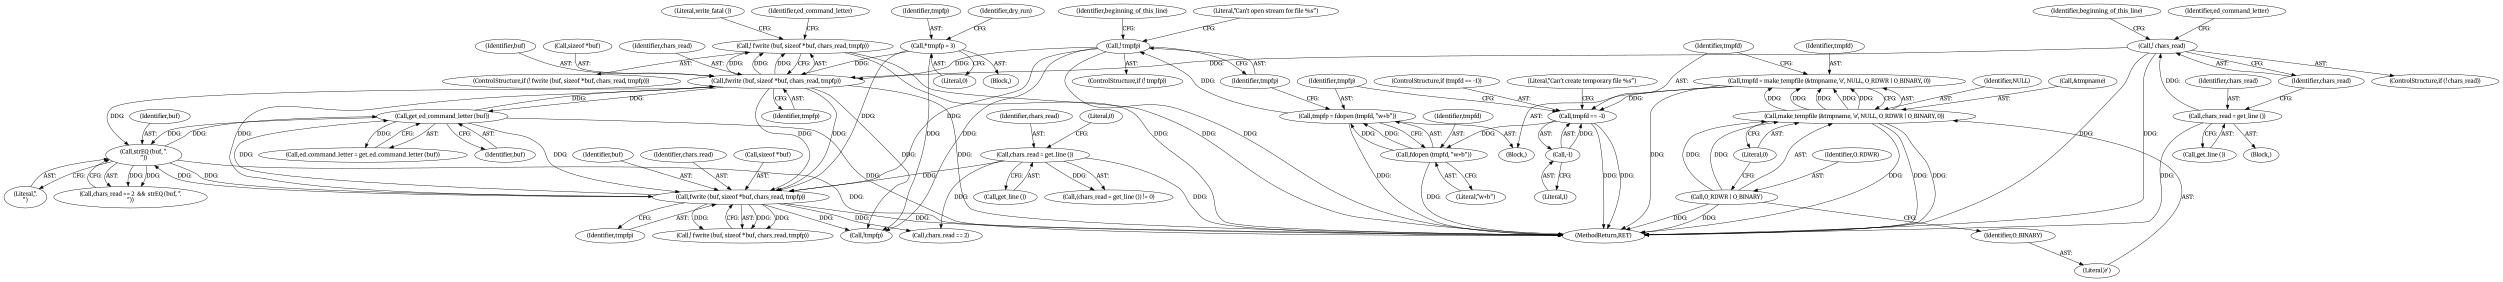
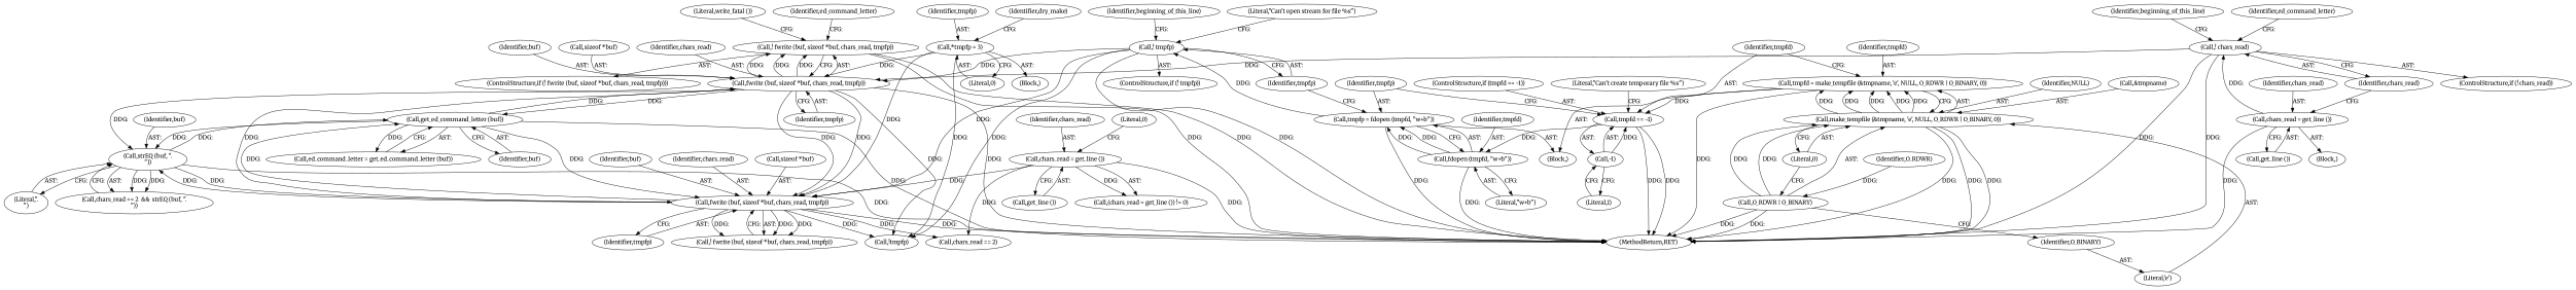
  digraph {
    fontname=Merriweather
    node [fontname=Merriweather]
    edge [fontname=Merriweather]
    n1 [label="(Call,! fwrite (buf, sizeof *buf, chars_read, tmpfp))"]
    n2 [label="(Call,fwrite (buf, sizeof *buf, chars_read, tmpfp))"]
    n3 [label="(MethodReturn,RET)"]
    n4 [label="(ControlStructure,if (! fwrite (buf, sizeof *buf, chars_read, tmpfp)))"]
    n5 [label="(Call,get_ed_command_letter (buf))"]
    n6 [label="(Call,strEQ (buf, \".\n\"))"]
    n7 [label="(Call,fwrite (buf, sizeof *buf, chars_read, tmpfp))"]
    n8 [label="(Call,!tmpfp)"]
    n9 [label="(Identifier,tmpfp)"]
    n10 [label="(Identifier,buf)"]
    n11 [label="(Call,ed_command_letter = get_ed_command_letter (buf))"]
    n12 [label="(Call,chars_read == 2  &&  strEQ (buf, \".\n\"))"]
    n13 [label="(Literal,\".\n\")"]
    n14 [label="(Call,chars_read == 2)"]
    n15 [label="(Call,! fwrite (buf, sizeof *buf, chars_read, tmpfp))"]
    n16 [label="(Identifier,tmpfp)"]
    n17 [label="(Call,chars_read = get_line ())"]
    n18 [label="(Call,(chars_read = get_line ()) != 0)"]
    n19 [label="(Call,get_line ())"]
    n20 [label="(Call,*tmpfp = 3)"]
    n21 [label="(Literal,0)"]
    n22 [label="(Block,)"]
    n23 [label="(Call,! tmpfp)"]
    n24 [label="(Identifier,tmpfp)"]
    n25 [label="(ControlStructure,if (! tmpfp))"]
    n26 [label="(Call,tmpfp = fdopen (tmpfd, \"w+b\"))"]
    n27 [label="(Call,fdopen (tmpfd, \"w+b\"))"]
    n28 [label="(Block,)"]
    n29 [label="(Literal,\"w+b\")"]
    n30 [label="(Call,tmpfd == -1)"]
    n31 [label="(Call,-1)"]
    n32 [label="(Literal,1)"]
    n33 [label="(ControlStructure,if (tmpfd == -1))"]
    n34 [label="(Call,tmpfd = make_tempfile (&tmpname, 'e', NULL, O_RDWR | O_BINARY, 0))"]
    n35 [label="(Call,make_tempfile (&tmpname, 'e', NULL, O_RDWR | O_BINARY, 0))"]
    n36 [label="(Literal,0)"]
    n37 [label="(Call,O_RDWR | O_BINARY)"]
    n38 [label="(Identifier,O_BINARY)"]
    n39 [label="(Literal,'e')"]
    n40 [label="(Call,! chars_read)"]
    n41 [label="(ControlStructure,if (! chars_read))"]
    n42 [label="(Identifier,chars_read)"]
    n43 [label="(Call,chars_read = get_line ())"]
    n44 [label="(Call,get_line ())"]
    n45 [label="(Block,)"]
    n46 [label="(Identifier,tmpfd)"]
    n47 [label="(Identifier,buf)"]
    n48 [label="(Identifier,O_RDWR)"]
    n49 [label="(Identifier,buf)"]
    n50 [label="(Identifier,tmpfp)"]
    n51 [label="(Literal,write_fatal ())"]
    n52 [label="(Call,sizeof *buf)"]
    n53 [label="(Identifier,chars_read)"]
    n54 [label="(Identifier,beginning_of_this_line)"]
    n55 [label="(Identifier,chars_read)"]
    n56 [label="(Identifier,chars_read)"]
    n57 [label="(Identifier,beginning_of_this_line)"]
    n58 [label="(Identifier,buf)"]
    n59 [label="(Identifier,tmpfd)"]
    n60 [label="(Identifier,ed_command_letter)"]
    n61 [label="(Literal,0)"]
    n62 [label="(Literal,\"Can't create temporary file %s\")"]
    n63 [label="(Identifier,tmpfd)"]
    n64 [label="(Call,sizeof *buf)"]
    n65 [label="(Identifier,tmpfp)"]
    n66 [label="(Identifier,ed_command_letter)"]
    n67 [label="(Literal,\"Can't open stream for file %s\")"]
-   n68 [label="(Identifier,dry_run)"]
+   n68 [label="(Identifier,dry_make)"]
    n69 [label="(Identifier,NULL)"]
    n70 [label="(Call,&tmpname)"]
    n71 [label="(Identifier,chars_read)"]
    n1 -> n2 [label="CFG: "]
    n1 -> n3 [label="DDG: "]
    n1 -> n3 [label="DDG: "]
    n1 -> n4 [label="AST: "]
    n2 -> n1 [label="AST: "]
    n2 -> n1 [label="DDG: "]
    n2 -> n1 [label="DDG: "]
    n2 -> n1 [label="DDG: "]
    n2 -> n3 [label="DDG: "]
    n2 -> n5 [label="DDG: "]
    n2 -> n6 [label="DDG: "]
    n2 -> n7 [label="DDG: "]
    n2 -> n7 [label="DDG: "]
    n2 -> n8 [label="DDG: "]
    n2 -> n9 [label="CFG: "]
    n5 -> n2 [label="DDG: "]
    n5 -> n3 [label="DDG: "]
    n5 -> n6 [label="DDG: "]
    n5 -> n7 [label="DDG: "]
    n5 -> n10 [label="CFG: "]
    n5 -> n11 [label="AST: "]
    n5 -> n11 [label="DDG: "]
    n6 -> n3 [label="DDG: "]
    n6 -> n5 [label="DDG: "]
    n6 -> n7 [label="DDG: "]
    n6 -> n12 [label="AST: "]
    n6 -> n12 [label="DDG: "]
    n6 -> n12 [label="DDG: "]
    n6 -> n13 [label="CFG: "]
    n7 -> n2 [label="DDG: "]
    n7 -> n3 [label="DDG: "]
    n7 -> n5 [label="DDG: "]
    n7 -> n6 [label="DDG: "]
    n7 -> n8 [label="DDG: "]
    n7 -> n14 [label="DDG: "]
    n7 -> n15 [label="AST: "]
    n7 -> n15 [label="DDG: "]
    n7 -> n15 [label="DDG: "]
    n7 -> n15 [label="DDG: "]
    n7 -> n16 [label="CFG: "]
    n9 -> n2 [label="AST: "]
    n10 -> n5 [label="AST: "]
    n11 -> n5 [label="CFG: "]
    n12 -> n6 [label="CFG: "]
    n13 -> n6 [label="AST: "]
    n15 -> n7 [label="CFG: "]
    n16 -> n7 [label="AST: "]
    n17 -> n3 [label="DDG: "]
    n17 -> n7 [label="DDG: "]
    n17 -> n14 [label="DDG: "]
    n17 -> n18 [label="AST: "]
    n17 -> n18 [label="DDG: "]
    n17 -> n19 [label="CFG: "]
    n19 -> n17 [label="AST: "]
    n20 -> n2 [label="DDG: "]
    n20 -> n7 [label="DDG: "]
    n20 -> n8 [label="DDG: "]
    n20 -> n21 [label="CFG: "]
    n20 -> n22 [label="AST: "]
    n21 -> n20 [label="AST: "]
    n23 -> n2 [label="DDG: "]
    n23 -> n3 [label="DDG: "]
    n23 -> n7 [label="DDG: "]
    n23 -> n8 [label="DDG: "]
    n23 -> n24 [label="CFG: "]
    n23 -> n25 [label="AST: "]
    n24 -> n23 [label="AST: "]
    n24 -> n26 [label="CFG: "]
    n26 -> n3 [label="DDG: "]
    n26 -> n23 [label="DDG: "]
    n26 -> n27 [label="CFG: "]
    n26 -> n28 [label="AST: "]
    n27 -> n3 [label="DDG: "]
    n27 -> n26 [label="AST: "]
    n27 -> n26 [label="DDG: "]
    n27 -> n26 [label="DDG: "]
    n27 -> n29 [label="CFG: "]
    n29 -> n27 [label="AST: "]
    n30 -> n3 [label="DDG: "]
    n30 -> n3 [label="DDG: "]
    n30 -> n27 [label="DDG: "]
    n30 -> n31 [label="AST: "]
    n31 -> n30 [label="AST: "]
    n31 -> n30 [label="DDG: "]
    n31 -> n32 [label="CFG: "]
-   n32 -> n31 [label="AST: "]
+   n32 -> n31 [label="CFG: "]
    n33 -> n30 [label="AST: "]
    n34 -> n3 [label="DDG: "]
    n34 -> n28 [label="AST: "]
    n34 -> n30 [label="DDG: "]
    n34 -> n35 [label="CFG: "]
    n35 -> n3 [label="DDG: "]
    n35 -> n3 [label="DDG: "]
    n35 -> n3 [label="DDG: "]
    n35 -> n34 [label="AST: "]
    n35 -> n34 [label="DDG: "]
    n35 -> n34 [label="DDG: "]
    n35 -> n34 [label="DDG: "]
    n35 -> n34 [label="DDG: "]
    n35 -> n34 [label="DDG: "]
    n35 -> n36 [label="CFG: "]
    n36 -> n35 [label="AST: "]
    n36 -> n37 [label="CFG: "]
    n37 -> n3 [label="DDG: "]
    n37 -> n3 [label="DDG: "]
    n37 -> n35 [label="AST: "]
    n37 -> n35 [label="DDG: "]
    n37 -> n35 [label="DDG: "]
    n37 -> n38 [label="CFG: "]
    n38 -> n39 [label="AST: "]
    n39 -> n35 [label="AST: "]
    n40 -> n2 [label="DDG: "]
    n40 -> n3 [label="DDG: "]
    n40 -> n3 [label="DDG: "]
    n40 -> n41 [label="AST: "]
    n40 -> n42 [label="CFG: "]
    n42 -> n40 [label="AST: "]
    n42 -> n43 [label="CFG: "]
    n43 -> n3 [label="DDG: "]
    n43 -> n40 [label="DDG: "]
    n43 -> n44 [label="CFG: "]
    n43 -> n45 [label="AST: "]
    n44 -> n43 [label="AST: "]
    n46 -> n34 [label="AST: "]
    n47 -> n7 [label="AST: "]
-   n48 -> n37 [label="AST: "]
+   n48 -> n37 [label="DDG: "]
    n49 -> n2 [label="AST: "]
    n50 -> n26 [label="AST: "]
    n50 -> n30 [label="CFG: "]
    n51 -> n1 [label="CFG: "]
    n52 -> n2 [label="AST: "]
    n53 -> n2 [label="AST: "]
    n54 -> n23 [label="CFG: "]
    n55 -> n17 [label="AST: "]
    n56 -> n7 [label="AST: "]
    n57 -> n40 [label="CFG: "]
    n58 -> n6 [label="AST: "]
    n59 -> n30 [label="AST: "]
    n59 -> n34 [label="CFG: "]
    n60 -> n40 [label="CFG: "]
    n61 -> n17 [label="CFG: "]
    n62 -> n30 [label="CFG: "]
    n63 -> n27 [label="AST: "]
    n64 -> n7 [label="AST: "]
    n65 -> n20 [label="AST: "]
    n66 -> n1 [label="CFG: "]
    n67 -> n23 [label="CFG: "]
    n68 -> n20 [label="CFG: "]
    n69 -> n35 [label="AST: "]
    n70 -> n35 [label="AST: "]
    n71 -> n43 [label="AST: "]
  }
